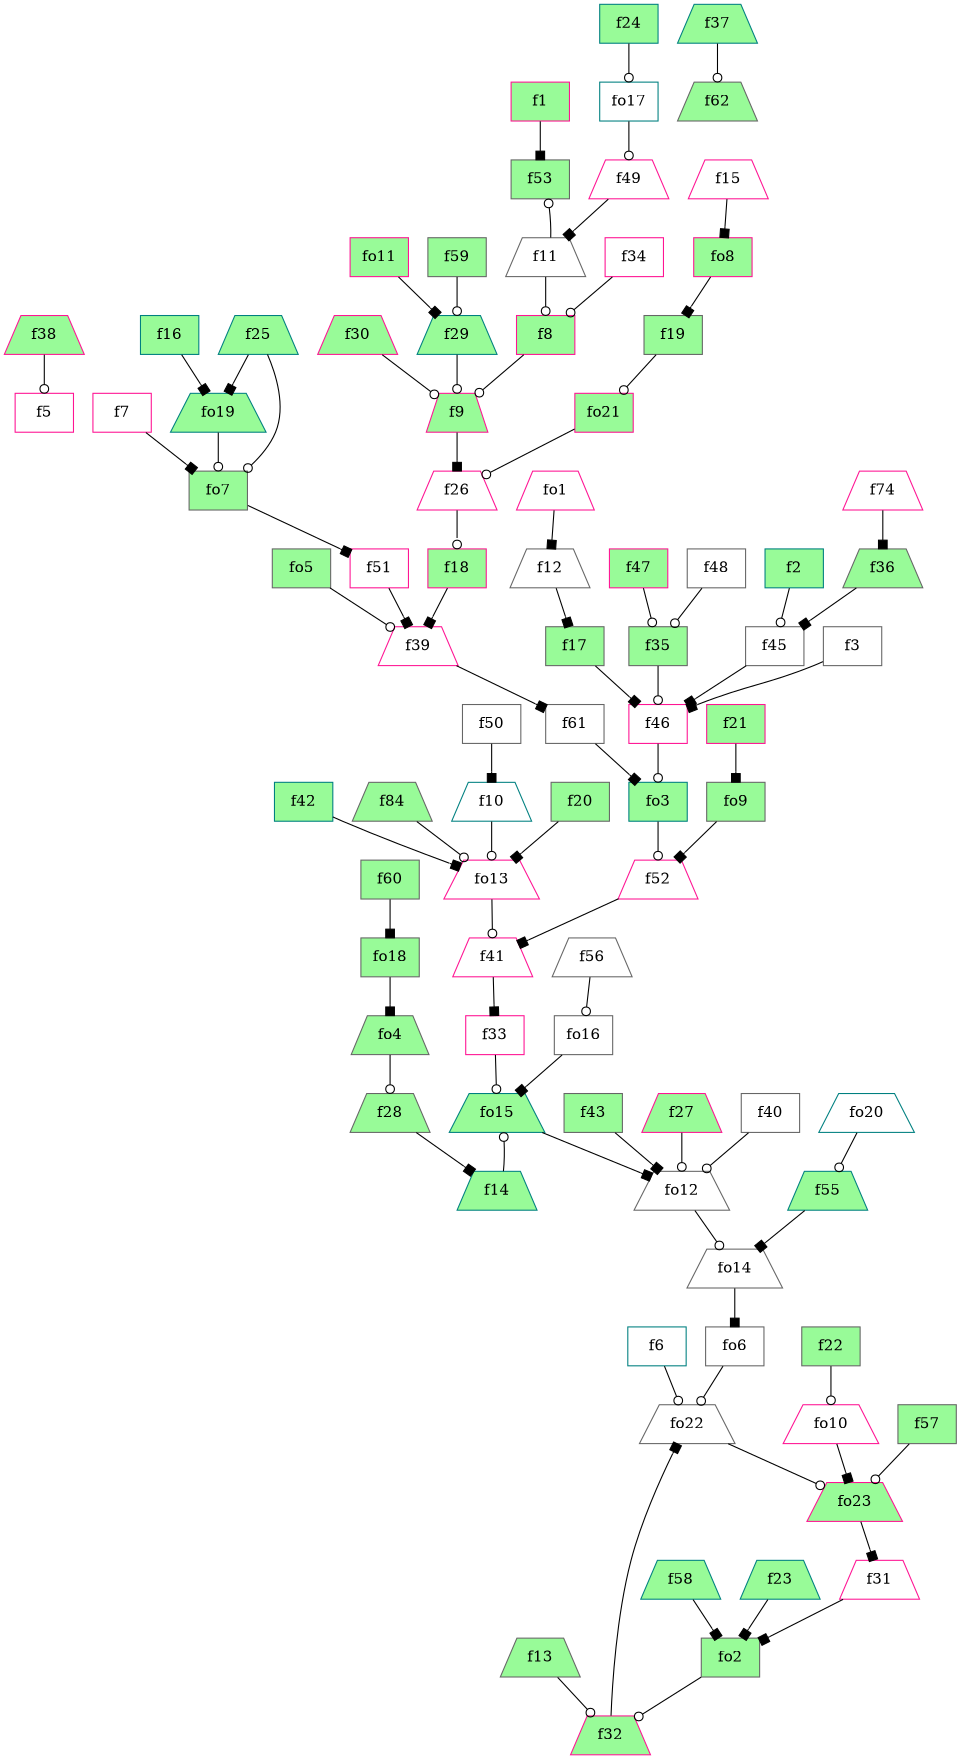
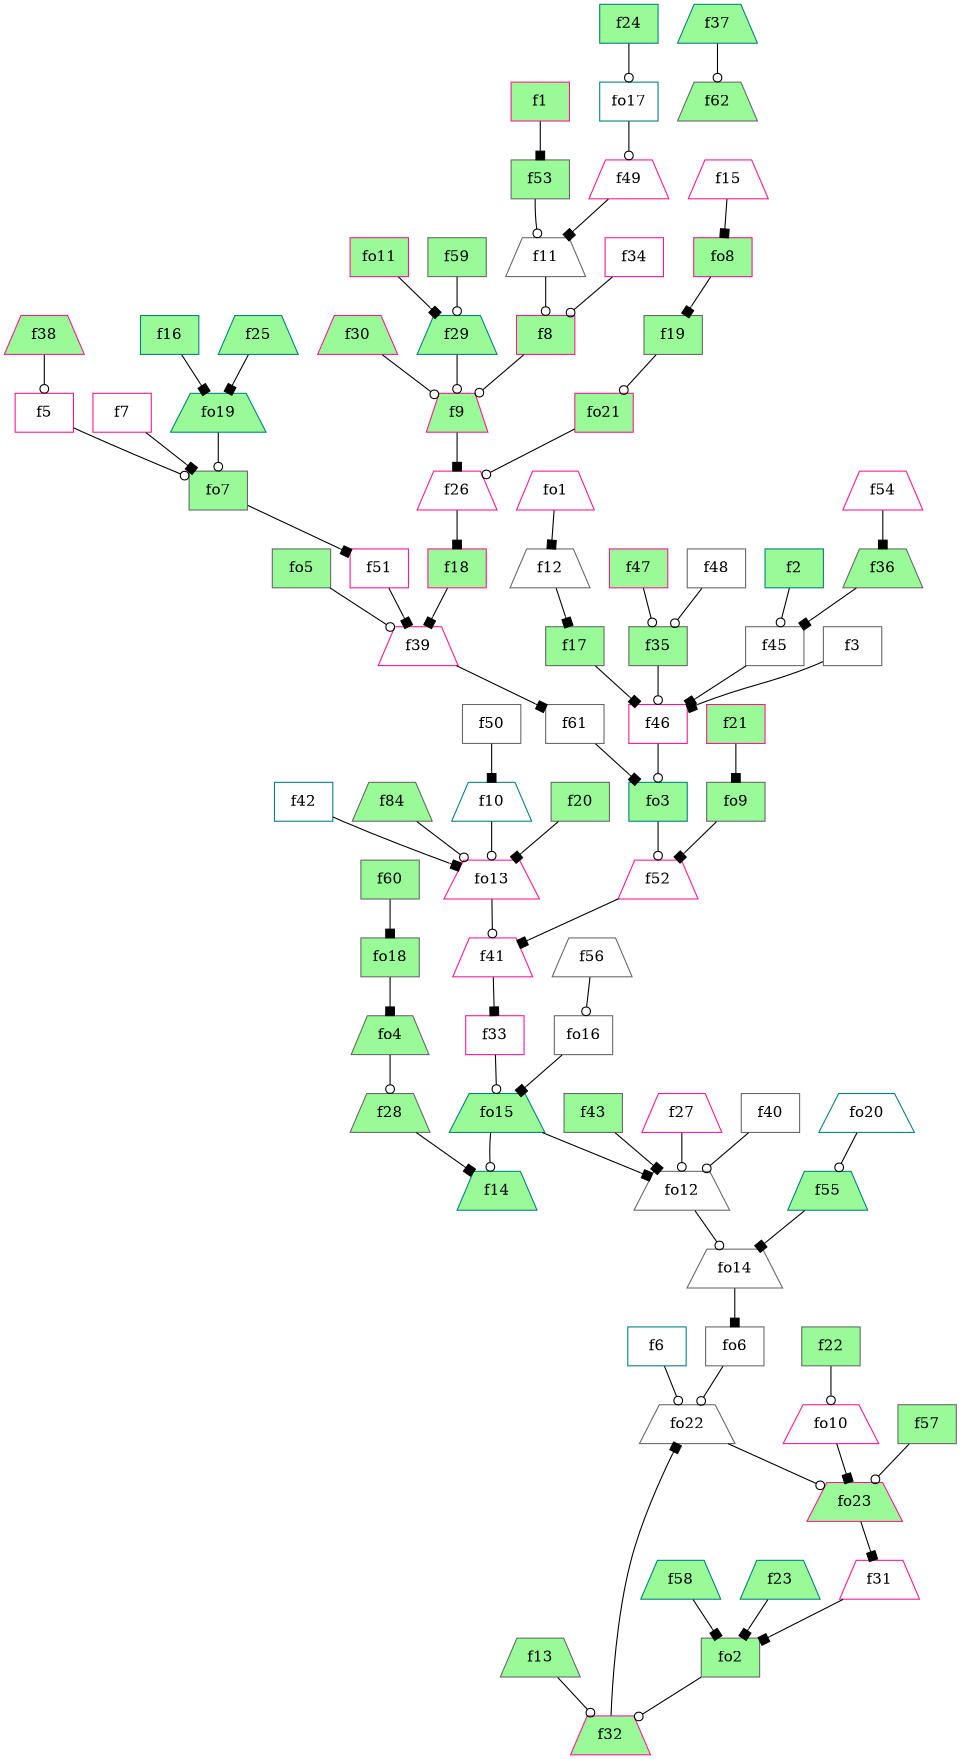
  strict digraph {
    node [color=gray40 fillcolor=palegreen shape=box style=filled]
    edge [arrowhead=box weight=2]
    f1 [color=deeppink]
    f53
    f11 [fillcolor=white shape=trapezium]
    f2 [color=teal]
    f45 [fillcolor=white]
    f46 [color=deeppink fillcolor=white]
    f3 [fillcolor=white]
    fo3 [color=teal]
    fo11 [color=deeppink]
    f29 [color=teal shape=trapezium]
    f5 [color=deeppink fillcolor=white]
    fo7
    f51 [color=deeppink fillcolor=white]
    f6 [color=teal fillcolor=white]
    fo22 [fillcolor=white shape=trapezium]
    fo23 [color=deeppink shape=trapezium]
    f7 [color=deeppink fillcolor=white]
    f8 [color=deeppink]
    f9 [color=deeppink shape=trapezium]
    f26 [color=deeppink fillcolor=white shape=trapezium]
    f18 [color=deeppink]
    f10 [color=teal fillcolor=white shape=trapezium]
    fo13 [color=deeppink fillcolor=white shape=trapezium]
    f41 [color=deeppink fillcolor=white shape=trapezium]
    f12 [fillcolor=white shape=trapezium]
    f17
    f13 [shape=trapezium]
    f32 [color=deeppink shape=trapezium]
    f14 [color=teal shape=trapezium]
    fo15 [color=teal shape=trapezium]
    fo12 [fillcolor=white shape=trapezium]
    f15 [color=deeppink fillcolor=white shape=trapezium]
    fo8 [color=deeppink]
    f19
    f16 [color=teal]
    fo19 [color=teal shape=trapezium]
    f39 [color=deeppink fillcolor=white shape=trapezium]
    f61 [fillcolor=white]
    fo21 [color=deeppink]
    f20
    f21 [color=deeppink]
    fo9
    f52 [color=deeppink fillcolor=white shape=trapezium]
    fo10 [color=deeppink fillcolor=white shape=trapezium]
    f22
    f23 [color=teal shape=trapezium]
    fo2
    f24 [color=teal]
    fo17 [color=teal fillcolor=white]
    f49 [color=deeppink fillcolor=white shape=trapezium]
    f25 [color=teal shape=trapezium]
-   f27 [color=deeppink shape=trapezium]
+   f27 [color=deeppink fillcolor=white shape=trapezium]
    fo14 [fillcolor=white shape=trapezium]
    f28 [shape=trapezium]
    f30 [color=deeppink shape=trapezium]
    f31 [color=deeppink fillcolor=white shape=trapezium]
    f33 [color=deeppink fillcolor=white]
    f34 [color=deeppink fillcolor=white]
    f35
    f36 [shape=trapezium]
    f37 [color=teal shape=trapezium]
    f62 [shape=trapezium]
    f38 [color=deeppink shape=trapezium]
    f40 [fillcolor=white]
-   f42 [color=teal]
+   f42 [color=teal fillcolor=white]
    f43
    n67 [label=f84 shape=trapezium]
    f47 [color=deeppink]
    f48 [fillcolor=white]
    f50 [fillcolor=white]
-   f54 [color=deeppink fillcolor=white shape=trapezium label=f74]
+   f54 [color=deeppink fillcolor=white shape=trapezium]
    f55 [color=teal shape=trapezium]
    fo6 [fillcolor=white]
    f56 [fillcolor=white shape=trapezium]
    fo16 [fillcolor=white]
    f57
    f58 [color=teal shape=trapezium]
    f59
    f60
    fo18
    fo4 [shape=trapezium]
    fo1 [color=deeppink fillcolor=white shape=trapezium]
    fo5
    fo20 [color=teal fillcolor=white shape=trapezium]
    f1 -> f53
-   f11 -> f53 [arrowhead=odot]
+   f53 -> f11 [arrowhead=odot]
    f11 -> f8 [arrowhead=odot]
    f2 -> f45 [arrowhead=odot]
    f45 -> f46
    f46 -> fo3 [arrowhead=odot]
    f3 -> f46
    fo3 -> f52 [arrowhead=odot]
    fo11 -> f29
    f29 -> f9 [arrowhead=odot]
-   f25 -> fo7 [arrowhead=odot]
+   f5 -> fo7 [arrowhead=odot]
    fo7 -> f51
    f51 -> f39
    f6 -> fo22 [arrowhead=odot]
    fo22 -> fo23 [arrowhead=odot]
    fo23 -> f31
    f7 -> fo7
    f8 -> f9 [arrowhead=odot]
    f9 -> f26
-   f26 -> f18 [arrowhead=odot]
+   f26 -> f18
    f18 -> f39
    f10 -> fo13 [arrowhead=odot]
    fo13 -> f41 [arrowhead=odot]
    f41 -> f33
    f12 -> f17
    f17 -> f46
    f13 -> f32 [arrowhead=odot]
    f32 -> fo22
-   f14 -> fo15 [arrowhead=odot]
+   fo15 -> f14 [arrowhead=odot]
    fo15 -> fo12
    fo12 -> fo14 [arrowhead=odot]
    f15 -> fo8
    fo8 -> f19
    f19 -> fo21 [arrowhead=odot]
    f16 -> fo19
    fo19 -> fo7 [arrowhead=odot]
    f39 -> f61
    f61 -> fo3
    fo21 -> f26 [arrowhead=odot]
    f20 -> fo13
    f21 -> fo9
    fo9 -> f52
    f52 -> f41
    fo10 -> fo23
    f22 -> fo10 [arrowhead=odot]
    f23 -> fo2
    fo2 -> f32 [arrowhead=odot]
    f24 -> fo17 [arrowhead=odot]
    fo17 -> f49 [arrowhead=odot]
    f49 -> f11
    f25 -> fo19
    f27 -> fo12 [arrowhead=odot]
    fo14 -> fo6
    f28 -> f14
    f30 -> f9 [arrowhead=odot]
    f31 -> fo2
    f33 -> fo15 [arrowhead=odot]
    f34 -> f8 [arrowhead=odot]
    f35 -> f46 [arrowhead=odot]
    f36 -> f45
    f37 -> f62 [arrowhead=odot]
    f38 -> f5 [arrowhead=odot]
    f40 -> fo12 [arrowhead=odot]
    f42 -> fo13
    f43 -> fo12
    n67 -> fo13 [arrowhead=odot]
    f47 -> f35 [arrowhead=odot]
    f48 -> f35 [arrowhead=odot]
    f50 -> f10
    f54 -> f36
    f55 -> fo14
    fo6 -> fo22 [arrowhead=odot]
    f56 -> fo16 [arrowhead=odot]
    fo16 -> fo15
    f57 -> fo23 [arrowhead=odot]
    f58 -> fo2
    f59 -> f29 [arrowhead=odot]
    f60 -> fo18
    fo18 -> fo4
    fo4 -> f28 [arrowhead=odot]
    fo1 -> f12
    fo5 -> f39 [arrowhead=odot]
    fo20 -> f55 [arrowhead=odot]
  }
